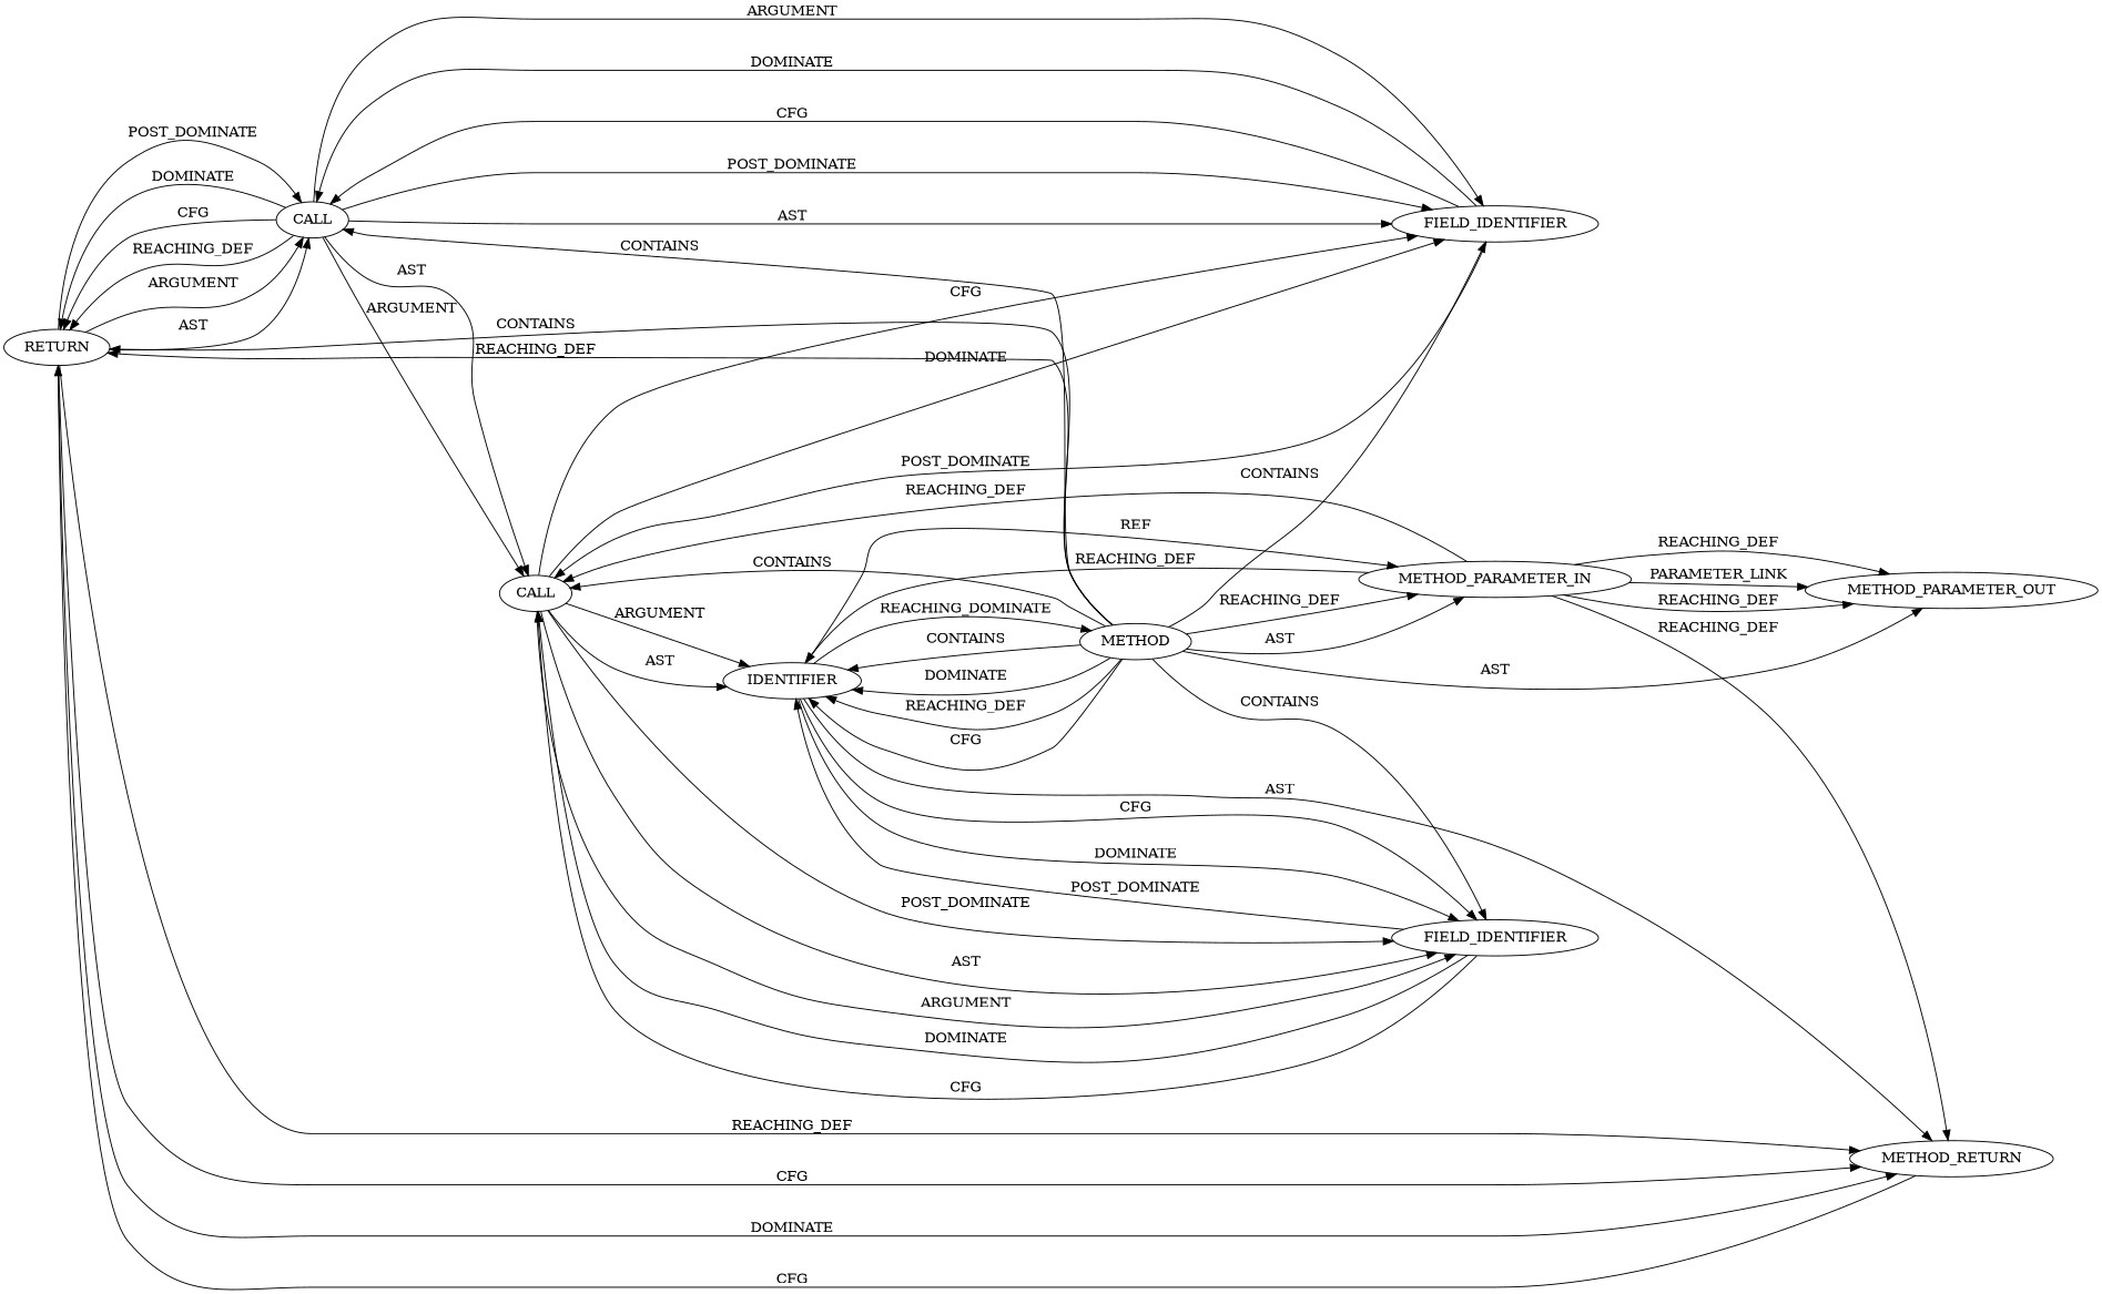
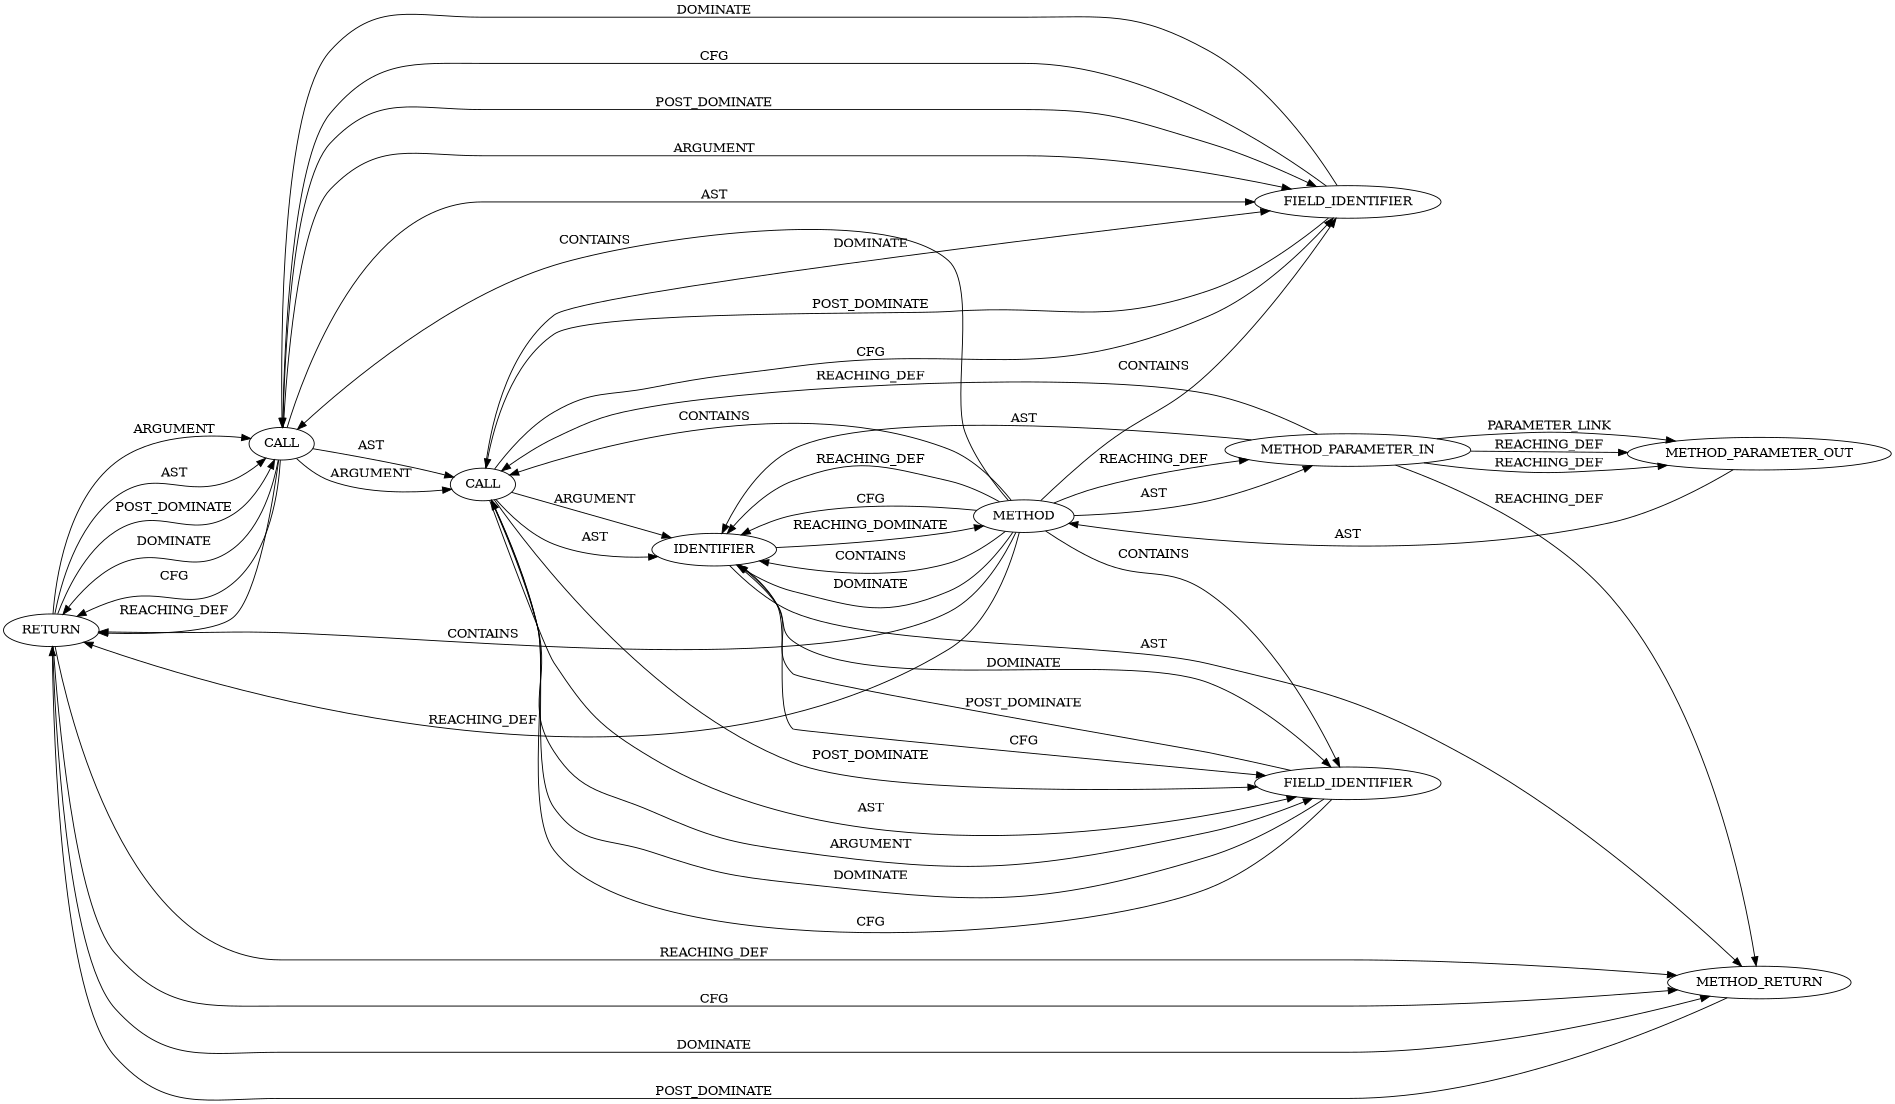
  digraph {
    rankdir=LR
    node [CODE="struct tls_sw_context_rx *ctx" COLUMN_NUMBER=9 LINE_NUMBER=218 ORDER=1]
    n1 [ARGUMENT_INDEX=-1 CODE="return ctx->strp.msg_ready;" COLUMN_NUMBER=2 label=RETURN]
    n2 [ARGUMENT_INDEX=-1 CODE="ctx->strp.msg_ready" DISPATCH_TYPE=STATIC_DISPATCH METHOD_FULL_NAME="<operator>.fieldAccess" NAME="<operator>.fieldAccess" TYPE_FULL_NAME="<empty>" label=CALL]
    n3 [CODE=RET COLUMN_NUMBER=1 EVALUATION_STRATEGY=BY_VALUE LINE_NUMBER=216 ORDER=3 TYPE_FULL_NAME=bool label=METHOD_RETURN]
    n4 [ARGUMENT_INDEX=2 CANONICAL_NAME=msg_ready CODE=msg_ready ORDER=2 label=FIELD_IDENTIFIER]
    n5 [ARGUMENT_INDEX=1 CODE="ctx->strp" DISPATCH_TYPE=STATIC_DISPATCH METHOD_FULL_NAME="<operator>.indirectFieldAccess" NAME="<operator>.indirectFieldAccess" TYPE_FULL_NAME="<empty>" label=CALL]
    n6 [AST_PARENT_FULL_NAME="tls.h:<global>" AST_PARENT_TYPE=TYPE_DECL CODE="static inline bool tls_strp_msg_ready(struct tls_sw_context_rx *ctx)\n{\n	return ctx->strp.msg_ready;\n}" COLUMN_NUMBER=1 COLUMN_NUMBER_END=1 FILENAME="tls.h" FULL_NAME=tls_strp_msg_ready IS_EXTERNAL=false LINE_NUMBER=216 LINE_NUMBER_END=219 NAME=tls_strp_msg_ready ORDER=61 SIGNATURE="bool tls_strp_msg_ready (tls_sw_context_rx*)" label=METHOD]
    n7 [ARGUMENT_INDEX=1 CODE=ctx NAME=ctx TYPE_FULL_NAME="tls_sw_context_rx*" label=IDENTIFIER]
    n8 [COLUMN_NUMBER=39 EVALUATION_STRATEGY=BY_VALUE INDEX=1 IS_VARIADIC=false LINE_NUMBER=216 NAME=ctx TYPE_FULL_NAME="tls_sw_context_rx*" label=METHOD_PARAMETER_OUT]
    n9 [ARGUMENT_INDEX=2 CANONICAL_NAME=strp CODE=strp ORDER=2 label=FIELD_IDENTIFIER]
    n10 [COLUMN_NUMBER=39 EVALUATION_STRATEGY=BY_VALUE INDEX=1 IS_VARIADIC=false LINE_NUMBER=216 NAME=ctx TYPE_FULL_NAME="tls_sw_context_rx*" label=METHOD_PARAMETER_IN]
    n1 -> n2 [label=ARGUMENT]
    n1 -> n2 [label=AST]
    n1 -> n2 [label=POST_DOMINATE]
    n1 -> n3 [VARIABLE="<RET>" label=REACHING_DEF]
    n1 -> n3 [label=CFG]
    n1 -> n3 [label=DOMINATE]
    n2 -> n1 [label=DOMINATE]
    n2 -> n1 [label=CFG]
    n2 -> n1 [VARIABLE="ctx->strp.msg_ready" label=REACHING_DEF]
    n2 -> n4 [label=POST_DOMINATE]
    n2 -> n4 [label=ARGUMENT]
    n2 -> n4 [label=AST]
    n2 -> n5 [label=ARGUMENT]
    n2 -> n5 [label=AST]
-   n3 -> n1 [label=CFG]
+   n3 -> n1 [label=POST_DOMINATE]
    n4 -> n2 [label=DOMINATE]
    n4 -> n2 [label=CFG]
    n4 -> n5 [label=POST_DOMINATE]
    n5 -> n4 [label=CFG]
    n5 -> n4 [label=DOMINATE]
    n5 -> n7 [label=ARGUMENT]
    n5 -> n7 [label=AST]
    n5 -> n9 [label=POST_DOMINATE]
    n5 -> n9 [label=AST]
    n5 -> n9 [label=ARGUMENT]
    n6 -> n1 [label=CONTAINS]
    n6 -> n1 [label=REACHING_DEF]
    n6 -> n2 [label=CONTAINS]
    n6 -> n4 [label=CONTAINS]
    n6 -> n5 [label=CONTAINS]
    n6 -> n7 [label=CONTAINS]
    n6 -> n7 [label=DOMINATE]
    n6 -> n7 [label=REACHING_DEF]
    n6 -> n7 [label=CFG]
-   n6 -> n8 [label=AST]
+   n8 -> n6 [label=AST]
    n6 -> n9 [label=CONTAINS]
    n6 -> n10 [label=AST]
    n6 -> n10 [label=REACHING_DEF]
    n7 -> n3 [label=AST]
    n7 -> n6 [label=REACHING_DOMINATE]
    n7 -> n9 [label=CFG]
    n7 -> n9 [label=DOMINATE]
-   n7 -> n10 [label=REF]
    n9 -> n5 [label=DOMINATE]
    n9 -> n5 [label=CFG]
    n9 -> n7 [label=POST_DOMINATE]
    n10 -> n3 [VARIABLE=ctx label=REACHING_DEF]
    n10 -> n5 [VARIABLE=ctx label=REACHING_DEF]
-   n10 -> n7 [VARIABLE=ctx label=REACHING_DEF]
+   n10 -> n7 [VARIABLE=ctx label=AST]
    n10 -> n8 [VARIABLE=ctx label=REACHING_DEF]
    n10 -> n8 [VARIABLE=ctx label=REACHING_DEF]
    n10 -> n8 [label=PARAMETER_LINK]
  }
